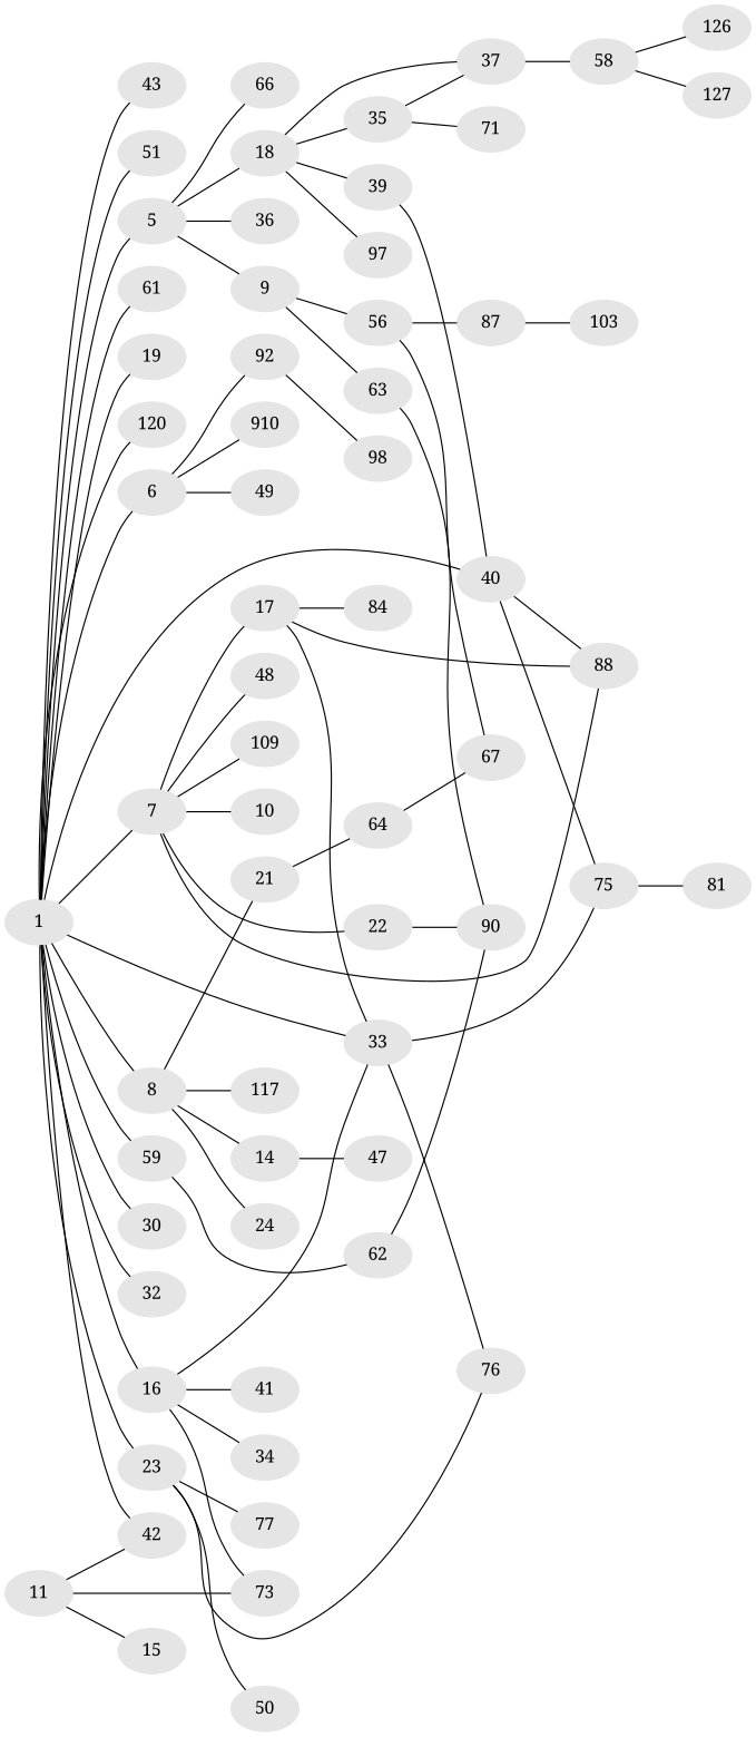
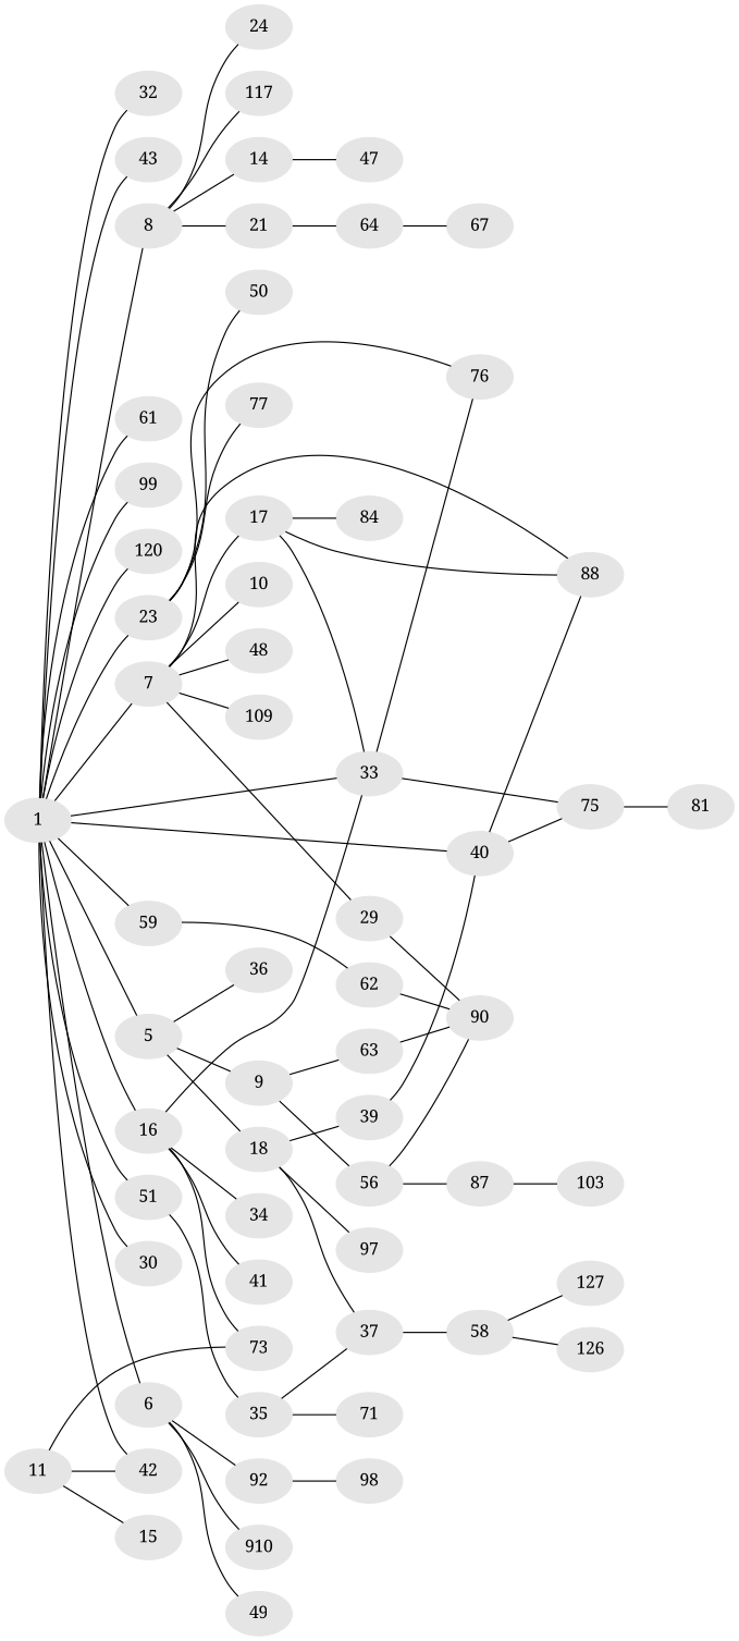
  graph {
    fontname="Noto Serif"
    rankdir=LR
    node [color=gray90 fontname="Noto Serif" style=filled]
    edge [fontname="Noto Serif"]
    1 [super="+13+3+2"]
    5 [super="+44"]
    6
    7 [super="+19"]
    8
    16
    23 [super="+31+29+95"]
    30 [super="+46+113+83"]
    32
    33 [super="+85"]
    40 [super="+45"]
    42 [super="+106+55"]
    43
    51 [super="+65"]
    59
    61 [super="+69"]
-   99 [label=19]
+   99
    120
    9 [super="+12"]
    18 [super="+20+27+89"]
    36 [super="+94"]
-   66
    49 [super="+86"]
    92 [super="+116+96"]
    n25 [label=910]
    10 [super="+74+125+26"]
    17 [super="+38+25"]
-   22 [super="+128+79"]
+   22 [super="+128+79" label=29]
    48
    88 [super="+112+100"]
    109
    14
    21 [super="+101"]
    24 [super="+78"]
    117 [super="+118"]
    73
    34
    41
    50
    76
    77
    75 [super="+91"]
    62
    56 [super="+70"]
    63
    35
    37 [super="+57+108"]
    39 [super="+93+107"]
    97
    98
    84
    90 [super="+124"]
    47
    64 [super="+80"]
    11 [super="+72"]
    15
    67
    87
    71
    58
    81
    126
    127
    103
    1 -- 5
    1 -- 6
    1 -- 7
    1 -- 8
    1 -- 16
    1 -- 23
    1 -- 30
    1 -- 32
    1 -- 33
    1 -- 40
    1 -- 42 [weight=2]
    1 -- 43
    1 -- 51
    1 -- 59
    1 -- 61
    1 -- 99
    1 -- 120
    5 -- 9
    5 -- 18
    5 -- 36
-   5 -- 66
    6 -- 49
    6 -- 92
    6 -- n25
    7 -- 10
    7 -- 17
    7 -- 22
    7 -- 48
    7 -- 88
    7 -- 109
    8 -- 14
    8 -- 21
    8 -- 24
    8 -- 117
    16 -- 33
    16 -- 73
    16 -- 34
    16 -- 41
    23 -- 50
    23 -- 76
    23 -- 77
    33 -- 76
    33 -- 75
    40 -- 88
    40 -- 75
    59 -- 62
    9 -- 56
    9 -- 63
-   18 -- 35
+   51 -- 35
    18 -- 37
    18 -- 39
    18 -- 97
    92 -- 98
    17 -- 33
    17 -- 88
    17 -- 84
    22 -- 90
    14 -- 47
    21 -- 64
    75 -- 81
    62 -- 90
-   56 -- 67
+   56 -- 90
    56 -- 87
    63 -- 90
    35 -- 37
    35 -- 71
    37 -- 58
    39 -- 40
    64 -- 67
    11 -- 42
    11 -- 73
    11 -- 15
    87 -- 103
    58 -- 126
    58 -- 127
  }
